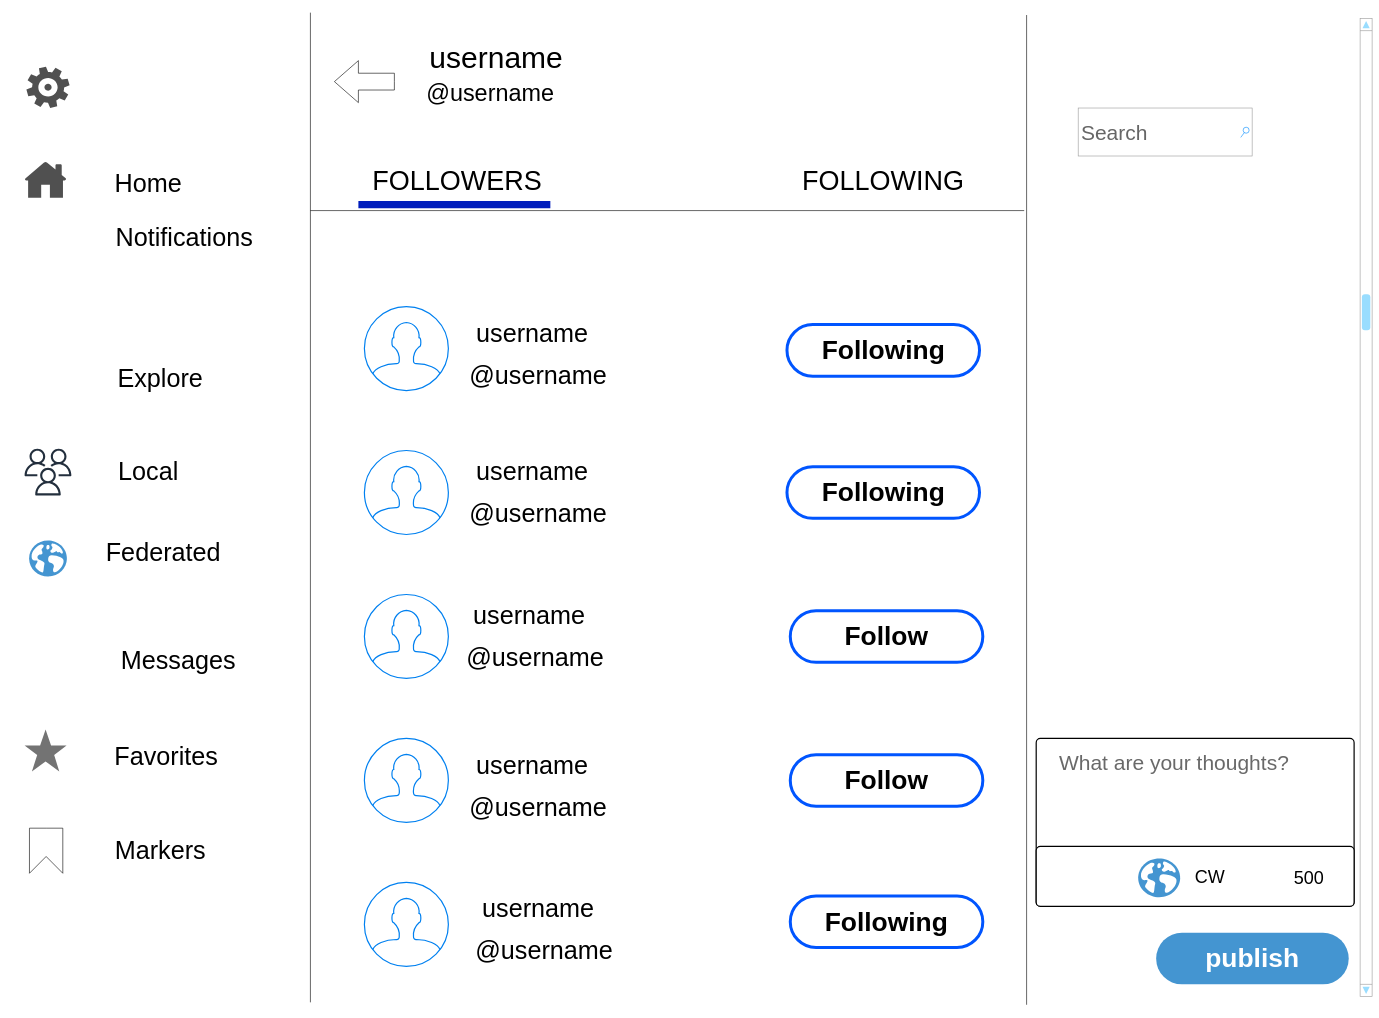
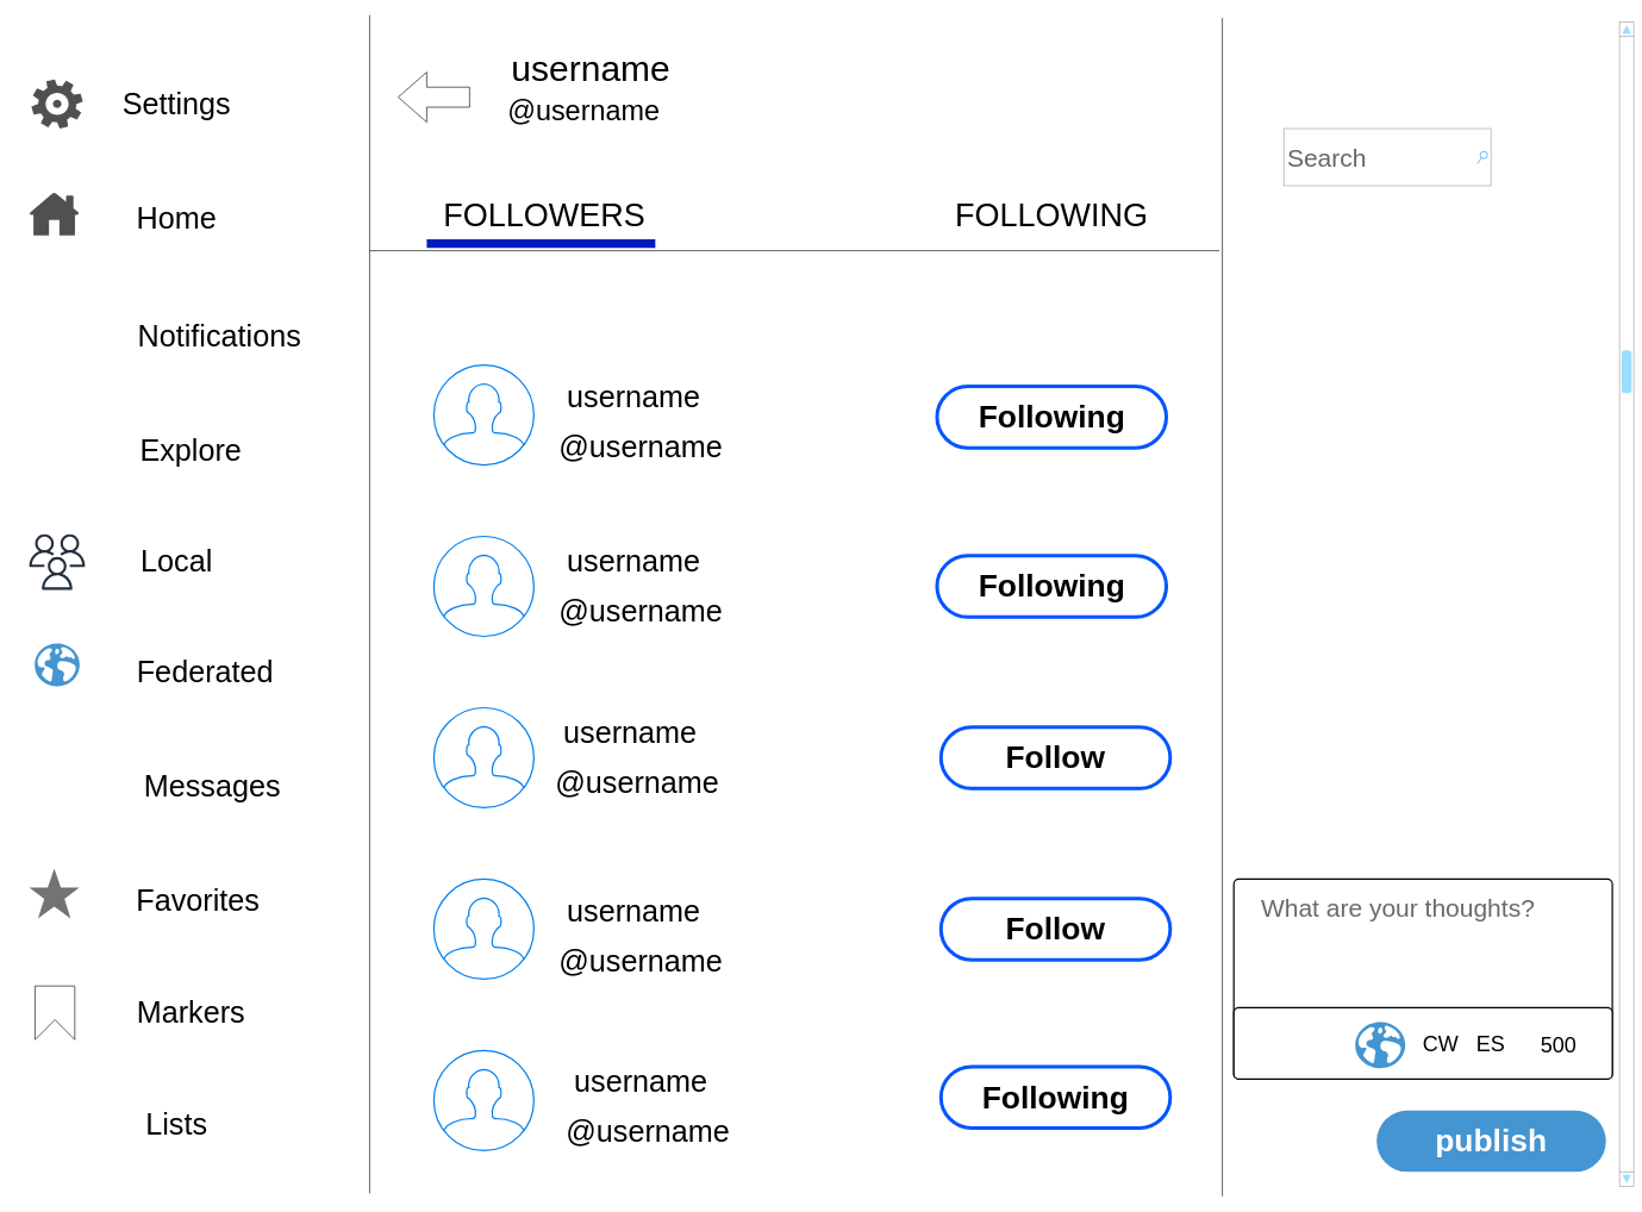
  <mxCell id="0" />
  <mxCell id="1" parent="0" />
  <mxCell id="2" value="" style="verticalLabelPosition=bottom;shadow=0;dashed=0;align=center;html=1;verticalAlign=top;strokeWidth=1;shape=mxgraph.mockup.navigation.scrollBar;strokeColor=#999999;barPos=71.273;fillColor2=#99ddff;strokeColor2=none;direction=north;rounded=1;" vertex="1" parent="1"><mxGeometry x="2267" y="30" width="10" height="1630" as="geometry" /></mxCell>
  <mxCell id="3" value="&lt;font style=&quot;font-size: 45px;&quot;&gt;FOLLOWING&lt;/font&gt;" style="text;strokeColor=none;align=center;fillColor=none;html=1;verticalAlign=middle;whiteSpace=wrap;rounded=1;fontSize=45;" vertex="1" parent="1"><mxGeometry x="1377" y="280" width="190" height="40" as="geometry" /></mxCell>
  <mxCell id="4" value="&lt;font style=&quot;font-size: 45px;&quot;&gt;FOLLOWERS&lt;/font&gt;" style="text;strokeColor=none;align=center;fillColor=none;html=1;verticalAlign=middle;whiteSpace=wrap;rounded=1;fontSize=45;" vertex="1" parent="1"><mxGeometry x="667" y="280" width="190" height="40" as="geometry" /></mxCell>
  <mxCell id="5" value="" style="endArrow=none;html=1;rounded=0;" edge="1" parent="1"><mxGeometry width="50" height="50" relative="1" as="geometry"><mxPoint x="517" y="1670" as="sourcePoint" /><mxPoint x="517" as="targetPoint" y="20" /></mxGeometry></mxCell>
  <mxCell id="6" value="" style="endArrow=none;html=1;rounded=0;" edge="1" parent="1"><mxGeometry width="50" height="50" relative="1" as="geometry"><mxPoint x="1711" y="1674" as="sourcePoint" /><mxPoint x="1711" y="24" as="targetPoint" /></mxGeometry></mxCell>
  <mxCell id="7" value="" style="endArrow=none;html=1;rounded=0;" edge="1" parent="1"><mxGeometry width="50" height="50" relative="1" as="geometry"><mxPoint x="517" y="350" as="sourcePoint" /><mxPoint x="1707" y="350" as="targetPoint" /></mxGeometry></mxCell>
  <mxCell id="8" value="" style="ellipse;whiteSpace=wrap;html=1;aspect=fixed;shape=mxgraph.ios7.icons.user;perimeter=rectanglePerimeter;verticalAlign=top;strokeColor=#0080F0;labelBackgroundColor=#ffffff;strokeWidth=2;shadow=0;dashed=0;" vertex="1" parent="1"><mxGeometry x="607" y="510" width="140" height="140" as="geometry" /></mxCell>
  <mxCell id="9" value="" style="ellipse;whiteSpace=wrap;html=1;aspect=fixed;shape=mxgraph.ios7.icons.user;perimeter=rectanglePerimeter;verticalAlign=top;strokeColor=#0080F0;labelBackgroundColor=#ffffff;strokeWidth=2;shadow=0;dashed=0;" vertex="1" parent="1"><mxGeometry x="607" y="750" width="140" height="140" as="geometry" /></mxCell>
  <mxCell id="10" value="" style="ellipse;whiteSpace=wrap;html=1;aspect=fixed;shape=mxgraph.ios7.icons.user;perimeter=rectanglePerimeter;verticalAlign=top;strokeColor=#0080F0;labelBackgroundColor=#ffffff;strokeWidth=2;shadow=0;dashed=0;" vertex="1" parent="1"><mxGeometry x="607" y="990" width="140" height="140" as="geometry" /></mxCell>
  <mxCell id="11" value="" style="ellipse;whiteSpace=wrap;html=1;aspect=fixed;shape=mxgraph.ios7.icons.user;perimeter=rectanglePerimeter;verticalAlign=top;strokeColor=#0080F0;labelBackgroundColor=#ffffff;strokeWidth=2;shadow=0;dashed=0;" vertex="1" parent="1"><mxGeometry x="607" y="1230" width="140" height="140" as="geometry" /></mxCell>
  <mxCell id="12" value="" style="ellipse;whiteSpace=wrap;html=1;aspect=fixed;shape=mxgraph.ios7.icons.user;perimeter=rectanglePerimeter;verticalAlign=top;strokeColor=#0080F0;labelBackgroundColor=#ffffff;strokeWidth=2;shadow=0;dashed=0;" vertex="1" parent="1"><mxGeometry x="607" y="1470" width="140" height="140" as="geometry" /></mxCell>
  <mxCell id="13" value="@username" style="text;html=1;strokeColor=none;fillColor=none;align=center;verticalAlign=middle;whiteSpace=wrap;rounded=0;fontSize=42;" vertex="1" parent="1"><mxGeometry x="787" y="610" width="220" height="30" as="geometry" /></mxCell>
  <mxCell id="14" value="username" style="text;html=1;strokeColor=none;fillColor=none;align=center;verticalAlign=middle;whiteSpace=wrap;rounded=0;fontSize=42;" vertex="1" parent="1"><mxGeometry x="777" y="540" width="220" height="30" as="geometry" /></mxCell>
  <mxCell id="15" value="@username" style="text;html=1;strokeColor=none;fillColor=none;align=center;verticalAlign=middle;whiteSpace=wrap;rounded=0;fontSize=42;" vertex="1" parent="1"><mxGeometry x="787" y="840" width="220" height="30" as="geometry" /></mxCell>
  <mxCell id="16" value="username" style="text;html=1;strokeColor=none;fillColor=none;align=center;verticalAlign=middle;whiteSpace=wrap;rounded=0;fontSize=42;" vertex="1" parent="1"><mxGeometry x="777" y="770" width="220" height="30" as="geometry" /></mxCell>
  <mxCell id="17" value="@username" style="text;html=1;strokeColor=none;fillColor=none;align=center;verticalAlign=middle;whiteSpace=wrap;rounded=0;fontSize=42;" vertex="1" parent="1"><mxGeometry x="782" y="1080" width="220" height="30" as="geometry" /></mxCell>
  <mxCell id="18" value="username" style="text;html=1;strokeColor=none;fillColor=none;align=center;verticalAlign=middle;whiteSpace=wrap;rounded=0;fontSize=42;" vertex="1" parent="1"><mxGeometry x="772" y="1010" width="220" height="30" as="geometry" /></mxCell>
  <mxCell id="19" value="@username" style="text;html=1;strokeColor=none;fillColor=none;align=center;verticalAlign=middle;whiteSpace=wrap;rounded=0;fontSize=42;" vertex="1" parent="1"><mxGeometry x="787" y="1330" width="220" height="30" as="geometry" /></mxCell>
  <mxCell id="20" value="username" style="text;html=1;strokeColor=none;fillColor=none;align=center;verticalAlign=middle;whiteSpace=wrap;rounded=0;fontSize=42;" vertex="1" parent="1"><mxGeometry x="777" y="1260" width="220" height="30" as="geometry" /></mxCell>
  <mxCell id="21" value="@username" style="text;html=1;strokeColor=none;fillColor=none;align=center;verticalAlign=middle;whiteSpace=wrap;rounded=0;fontSize=42;" vertex="1" parent="1"><mxGeometry x="797" y="1570" width="220" height="30" as="geometry" /></mxCell>
  <mxCell id="22" value="username" style="text;html=1;strokeColor=none;fillColor=none;align=center;verticalAlign=middle;whiteSpace=wrap;rounded=0;fontSize=42;" vertex="1" parent="1"><mxGeometry x="787" y="1500" width="220" height="30" as="geometry" /></mxCell>
  <mxCell id="23" value="Search" style="strokeWidth=1;shadow=0;dashed=0;align=center;html=1;shape=mxgraph.mockup.forms.searchBox;strokeColor=#999999;mainText=;strokeColor2=#008cff;fontColor=#666666;fontSize=35;align=left;spacingLeft=3;whiteSpace=wrap;" vertex="1" parent="1"><mxGeometry x="1797" y="179" width="290" height="80" as="geometry" /></mxCell>
  <mxCell id="24" value="" style="rounded=1;whiteSpace=wrap;html=1;absoluteArcSize=1;arcSize=14;strokeWidth=2;" vertex="1" parent="1"><mxGeometry x="1727" y="1230" width="530" height="280" as="geometry" /></mxCell>
  <mxCell id="25" value="" style="rounded=1;whiteSpace=wrap;html=1;absoluteArcSize=1;arcSize=14;strokeWidth=2;" vertex="1" parent="1"><mxGeometry x="1727" y="1410" width="530" height="100" as="geometry" /></mxCell>
  <mxCell id="26" value="" style="shape=image;html=1;verticalAlign=top;verticalLabelPosition=bottom;labelBackgroundColor=#ffffff;imageAspect=0;aspect=fixed;image=https://cdn2.iconfinder.com/data/icons/essential-web-4/50/clip-fasten-file-attach-join-128.png" vertex="1" parent="1"><mxGeometry x="1747" y="1427.5" width="65" height="65" as="geometry" /></mxCell>
  <mxCell id="27" value="" style="shape=image;html=1;verticalAlign=top;verticalLabelPosition=bottom;labelBackgroundColor=#ffffff;imageAspect=0;aspect=fixed;image=https://cdn2.iconfinder.com/data/icons/boxicons-regular-vol-3/24/bx-poll-128.png" vertex="1" parent="1"><mxGeometry x="1824.5" y="1423.75" width="72.5" height="72.5" as="geometry" /></mxCell>
  <mxCell id="28" value="" style="shadow=0;dashed=0;html=1;strokeColor=none;fillColor=#4495D1;labelPosition=center;verticalLabelPosition=bottom;verticalAlign=top;align=center;outlineConnect=0;shape=mxgraph.veeam.globe;" vertex="1" parent="1"><mxGeometry x="1897" y="1430" width="70" height="64.9" as="geometry" /></mxCell>
  <mxCell id="29" value="CW" style="text;strokeColor=none;align=center;fillColor=none;html=1;verticalAlign=middle;whiteSpace=wrap;rounded=0;fontSize=30;" vertex="1" parent="1"><mxGeometry x="1987" y="1445" width="60" height="30" as="geometry" /></mxCell>
+ <mxCell id="30" value="ES" style="text;strokeColor=none;align=center;fillColor=none;html=1;verticalAlign=middle;whiteSpace=wrap;rounded=0;fontSize=30;" vertex="1" parent="1"><mxGeometry x="2057" y="1445" width="60" height="30" as="geometry" /></mxCell>
  <mxCell id="31" value="500" style="text;strokeColor=none;align=center;fillColor=none;html=1;verticalAlign=middle;whiteSpace=wrap;rounded=0;fontSize=30;" vertex="1" parent="1"><mxGeometry x="2152" y="1447.45" width="60" height="30" as="geometry" /></mxCell>
  <mxCell id="32" value="What are your thoughts?" style="text;strokeColor=none;align=center;fillColor=none;html=1;verticalAlign=middle;whiteSpace=wrap;rounded=0;fontSize=35;fontColor=#696969;" vertex="1" parent="1"><mxGeometry x="1747" y="1250" width="420" height="40" as="geometry" /></mxCell>
  <mxCell id="33" value="" style="shape=image;html=1;verticalAlign=top;verticalLabelPosition=bottom;labelBackgroundColor=#ffffff;imageAspect=0;aspect=fixed;image=https://cdn2.iconfinder.com/data/icons/emoji-line/32/emoji_14-128.png" vertex="1" parent="1"><mxGeometry x="2187" y="1240" width="60" height="60" as="geometry" /></mxCell>
  <mxCell id="34" value="@username" style="text;html=1;strokeColor=none;fillColor=none;align=center;verticalAlign=middle;whiteSpace=wrap;rounded=0;fontSize=39;" vertex="1" parent="1"><mxGeometry x="707" y="140" width="220" height="30" as="geometry" /></mxCell>
  <mxCell id="35" value="username" style="text;html=1;strokeColor=none;fillColor=none;align=center;verticalAlign=middle;whiteSpace=wrap;rounded=0;fontSize=50;" vertex="1" parent="1"><mxGeometry x="717" y="80" width="220" height="30" as="geometry" /></mxCell>
  <mxCell id="36" value="" style="html=1;shadow=0;dashed=0;align=center;verticalAlign=middle;shape=mxgraph.arrows2.arrow;dy=0.6;dx=40;flipH=1;notch=0;" vertex="1" parent="1"><mxGeometry x="557" y="100" width="100" height="70" as="geometry" /></mxCell>
  <mxCell id="37" value="" style="sketch=0;pointerEvents=1;shadow=0;dashed=0;html=1;strokeColor=none;fillColor=#505050;labelPosition=center;verticalLabelPosition=bottom;verticalAlign=top;outlineConnect=0;align=center;shape=mxgraph.office.concepts.home;" vertex="1" parent="1"><mxGeometry x="40.5" y="268.5" width="70" height="60" as="geometry" /></mxCell>
  <mxCell id="38" value="" style="shape=image;html=1;verticalAlign=top;verticalLabelPosition=bottom;labelBackgroundColor=#ffffff;imageAspect=0;aspect=fixed;image=https://cdn4.iconfinder.com/data/icons/essential-app-2/16/notification-bell-ring-alarm-128.png;fontColor=#454545;" vertex="1" parent="1"><mxGeometry x="37" y="425" width="70" height="70" as="geometry" /></mxCell>
  <mxCell id="39" value="" style="shape=image;html=1;verticalAlign=top;verticalLabelPosition=bottom;labelBackgroundColor=#ffffff;imageAspect=0;aspect=fixed;image=https://cdn4.iconfinder.com/data/icons/web-and-mobile-in-square/100/WebInSquare_for_publish-08-128.png" vertex="1" parent="1"><mxGeometry x="44" y="585" width="70" height="70" as="geometry" /></mxCell>
  <mxCell id="40" value="" style="sketch=0;outlineConnect=0;fontColor=#232F3E;gradientColor=none;fillColor=#232F3D;strokeColor=none;dashed=0;verticalLabelPosition=bottom;verticalAlign=top;align=center;html=1;fontSize=12;fontStyle=0;aspect=fixed;pointerEvents=1;shape=mxgraph.aws4.users;" vertex="1" parent="1"><mxGeometry x="40.5" y="747" width="78" height="78" as="geometry" /></mxCell>
  <mxCell id="41" value="" style="shadow=0;dashed=0;html=1;strokeColor=none;fillColor=#4495D1;labelPosition=center;verticalLabelPosition=bottom;verticalAlign=top;align=center;outlineConnect=0;shape=mxgraph.veeam.globe;" vertex="1" parent="1"><mxGeometry x="48" y="900" width="63" height="60" as="geometry" /></mxCell>
  <mxCell id="42" value="" style="shape=image;html=1;verticalAlign=top;verticalLabelPosition=bottom;labelBackgroundColor=#ffffff;imageAspect=0;aspect=fixed;image=https://cdn4.iconfinder.com/data/icons/ionicons/512/icon-at-128.png" vertex="1" parent="1"><mxGeometry x="35" y="1065" width="79" height="79" as="geometry" /></mxCell>
  <mxCell id="43" value="" style="html=1;dashed=0;aspect=fixed;verticalLabelPosition=bottom;verticalAlign=top;align=center;shape=mxgraph.gmdl.star;strokeColor=none;fillColor=#737373;shadow=0;sketch=0;" vertex="1" parent="1"><mxGeometry x="40.5" y="1215" width="70" height="70" as="geometry" /></mxCell>
  <mxCell id="44" value="" style="html=1;shadow=0;dashed=0;align=center;verticalAlign=middle;shape=mxgraph.arrows2.arrow;dy=0;dx=0;notch=28;rotation=-90;" vertex="1" parent="1"><mxGeometry x="38.81" y="1389.41" width="75.19" height="55.59" as="geometry" /></mxCell>
  <mxCell id="45" value="publish" style="rounded=1;whiteSpace=wrap;html=1;arcSize=50;strokeColor=none;strokeWidth=1;fillColor=#4495d1;fontColor=#ffffff;whiteSpace=wrap;align=center;verticalAlign=middle;spacingLeft=0;fontStyle=1;fontSize=44;spacing=10;" vertex="1" parent="1"><mxGeometry x="1927" y="1554" width="321" height="86" as="geometry" /></mxCell>
  <mxCell id="46" value="Home" style="text;html=1;strokeColor=none;fillColor=none;align=center;verticalAlign=middle;whiteSpace=wrap;rounded=0;fontSize=42;" vertex="1" parent="1"><mxGeometry x="137" y="290" width="220" height="30" as="geometry" /></mxCell>
- <mxCell id="47" value="Notifications" style="text;html=1;strokeColor=none;fillColor=none;align=center;verticalAlign=middle;whiteSpace=wrap;rounded=0;fontSize=42;" vertex="1" parent="1"><mxGeometry x="197" y="380" width="220" height="30" as="geometry" /></mxCell>
+ <mxCell id="47" value="Notifications" style="text;html=1;strokeColor=none;fillColor=none;align=center;verticalAlign=middle;whiteSpace=wrap;rounded=0;fontSize=42;" vertex="1" parent="1"><mxGeometry x="197" y="455" width="220" height="30" as="geometry" /></mxCell>
  <mxCell id="48" value="Explore" style="text;html=1;strokeColor=none;fillColor=none;align=center;verticalAlign=middle;whiteSpace=wrap;rounded=0;fontSize=42;" vertex="1" parent="1"><mxGeometry x="157" y="615" width="220" height="30" as="geometry" /></mxCell>
  <mxCell id="49" value="Local" style="text;html=1;strokeColor=none;fillColor=none;align=center;verticalAlign=middle;whiteSpace=wrap;rounded=0;fontSize=42;" vertex="1" parent="1"><mxGeometry x="137" y="771" width="220" height="30" as="geometry" /></mxCell>
- <mxCell id="50" value="Federated&lt;br&gt;" style="text;html=1;strokeColor=none;fillColor=none;align=center;verticalAlign=middle;whiteSpace=wrap;rounded=0;fontSize=42;" vertex="1" parent="1"><mxGeometry x="162" y="905" width="220" height="30" as="geometry" /></mxCell>
+ <mxCell id="50" value="Federated&lt;br&gt;" style="text;html=1;strokeColor=none;fillColor=none;align=center;verticalAlign=middle;whiteSpace=wrap;rounded=0;fontSize=42;" vertex="1" parent="1"><mxGeometry x="177" y="925" width="220" height="30" as="geometry" /></mxCell>
  <mxCell id="51" value="Messages" style="text;html=1;strokeColor=none;fillColor=none;align=center;verticalAlign=middle;whiteSpace=wrap;rounded=0;fontSize=42;" vertex="1" parent="1"><mxGeometry x="127" y="1085" width="340" height="30" as="geometry" /></mxCell>
  <mxCell id="52" value="Favorites" style="text;html=1;strokeColor=none;fillColor=none;align=center;verticalAlign=middle;whiteSpace=wrap;rounded=0;fontSize=42;" vertex="1" parent="1"><mxGeometry x="167" y="1245" width="220" height="30" as="geometry" /></mxCell>
  <mxCell id="53" value="Markers" style="text;html=1;strokeColor=none;fillColor=none;align=center;verticalAlign=middle;whiteSpace=wrap;rounded=0;fontSize=42;" vertex="1" parent="1"><mxGeometry x="157" y="1402.2" width="220" height="30" as="geometry" /></mxCell>
  <mxCell id="54" value="" style="shape=image;html=1;verticalAlign=top;verticalLabelPosition=bottom;labelBackgroundColor=#ffffff;imageAspect=0;aspect=fixed;image=https://cdn2.iconfinder.com/data/icons/shopping-elements-6/64/28-Orders_and_Check_Lists-128.png" vertex="1" parent="1"><mxGeometry x="20.5" y="1520" width="108" height="108" as="geometry" /></mxCell>
+ <mxCell id="55" value="Lists" style="text;html=1;strokeColor=none;fillColor=none;align=center;verticalAlign=middle;whiteSpace=wrap;rounded=0;fontSize=42;" vertex="1" parent="1"><mxGeometry x="137" y="1559" width="220" height="30" as="geometry" /></mxCell>
  <mxCell id="56" value="" style="sketch=0;pointerEvents=1;shadow=0;dashed=0;html=1;strokeColor=none;fillColor=#505050;labelPosition=center;verticalLabelPosition=bottom;verticalAlign=top;outlineConnect=0;align=center;shape=mxgraph.office.concepts.settings_office_365;" vertex="1" parent="1"><mxGeometry x="43.5" y="110" width="72" height="69" as="geometry" /></mxCell>
+ <mxCell id="57" value="Settings" style="text;html=1;strokeColor=none;fillColor=none;align=center;verticalAlign=middle;whiteSpace=wrap;rounded=0;fontSize=42;" vertex="1" parent="1"><mxGeometry x="137" y="129.5" width="220" height="30" as="geometry" /></mxCell>
  <mxCell id="58" value="Following" style="rounded=1;whiteSpace=wrap;html=1;arcSize=50;strokeColor=#0055ff;strokeWidth=5;fillColor=none;fontColor=#000000;whiteSpace=wrap;align=center;verticalAlign=middle;spacingLeft=0;fontStyle=1;fontSize=44;spacing=10;" vertex="1" parent="1"><mxGeometry x="1311.5" y="540" width="321" height="86" as="geometry" /></mxCell>
  <mxCell id="59" value="Following" style="rounded=1;whiteSpace=wrap;html=1;arcSize=50;strokeColor=#0055ff;strokeWidth=5;fillColor=none;fontColor=#000000;whiteSpace=wrap;align=center;verticalAlign=middle;spacingLeft=0;fontStyle=1;fontSize=44;spacing=10;" vertex="1" parent="1"><mxGeometry x="1311.5" y="777" width="321" height="86" as="geometry" /></mxCell>
  <mxCell id="60" value="Follow" style="rounded=1;whiteSpace=wrap;html=1;arcSize=50;strokeColor=#0055ff;strokeWidth=5;fillColor=none;fontColor=#000000;whiteSpace=wrap;align=center;verticalAlign=middle;spacingLeft=0;fontStyle=1;fontSize=44;spacing=10;" vertex="1" parent="1"><mxGeometry x="1317" y="1017" width="321" height="86" as="geometry" /></mxCell>
  <mxCell id="61" value="Follow" style="rounded=1;whiteSpace=wrap;html=1;arcSize=50;strokeColor=#0055ff;strokeWidth=5;fillColor=none;fontColor=#000000;whiteSpace=wrap;align=center;verticalAlign=middle;spacingLeft=0;fontStyle=1;fontSize=44;spacing=10;" vertex="1" parent="1"><mxGeometry x="1317" y="1257" width="321" height="86" as="geometry" /></mxCell>
  <mxCell id="62" value="Following" style="rounded=1;whiteSpace=wrap;html=1;arcSize=50;strokeColor=#0055ff;strokeWidth=5;fillColor=none;fontColor=#000000;whiteSpace=wrap;align=center;verticalAlign=middle;spacingLeft=0;fontStyle=1;fontSize=44;spacing=10;" vertex="1" parent="1"><mxGeometry x="1317" y="1492.5" width="321" height="86" as="geometry" /></mxCell>
  <mxCell id="63" value="" style="endArrow=none;html=1;rounded=0;strokeWidth=12;fillColor=#0050ef;strokeColor=#001DBC;" edge="1" parent="1"><mxGeometry width="50" height="50" relative="1" as="geometry"><mxPoint x="597" y="340" as="sourcePoint" /><mxPoint x="917" y="340" as="targetPoint" /></mxGeometry></mxCell>
